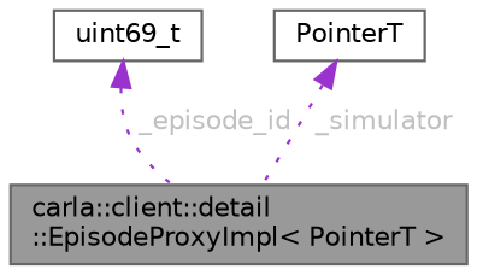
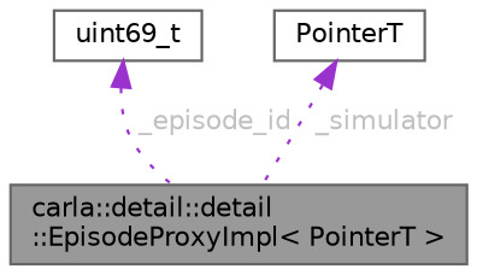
  digraph {
    node [color=gray40 fillcolor=white fontname=Helvetica fontsize=10 shape=box style=filled]
    edge [color=darkorchid3 dir=back fontcolor=grey fontname=Helvetica fontsize=10 labelfontname=Helvetica labelfontsize=10 style=dotted]
-   n1 [fillcolor=grey60 fontcolor=black height=0.2 label="carla::client::detail\l::EpisodeProxyImpl\< PointerT \>" width=0.4]
+   n1 [fillcolor=grey60 fontcolor=black height=0.2 label="carla::detail::detail\l::EpisodeProxyImpl\< PointerT \>" width=0.4]
    n2 [height=0.2 label=uint69_t width=0.4]
    n3 [height=0.2 label=PointerT width=0.4]
    n2 -> n1 [label=" _episode_id"]
    n3 -> n1 [label=" _simulator"]
  }
